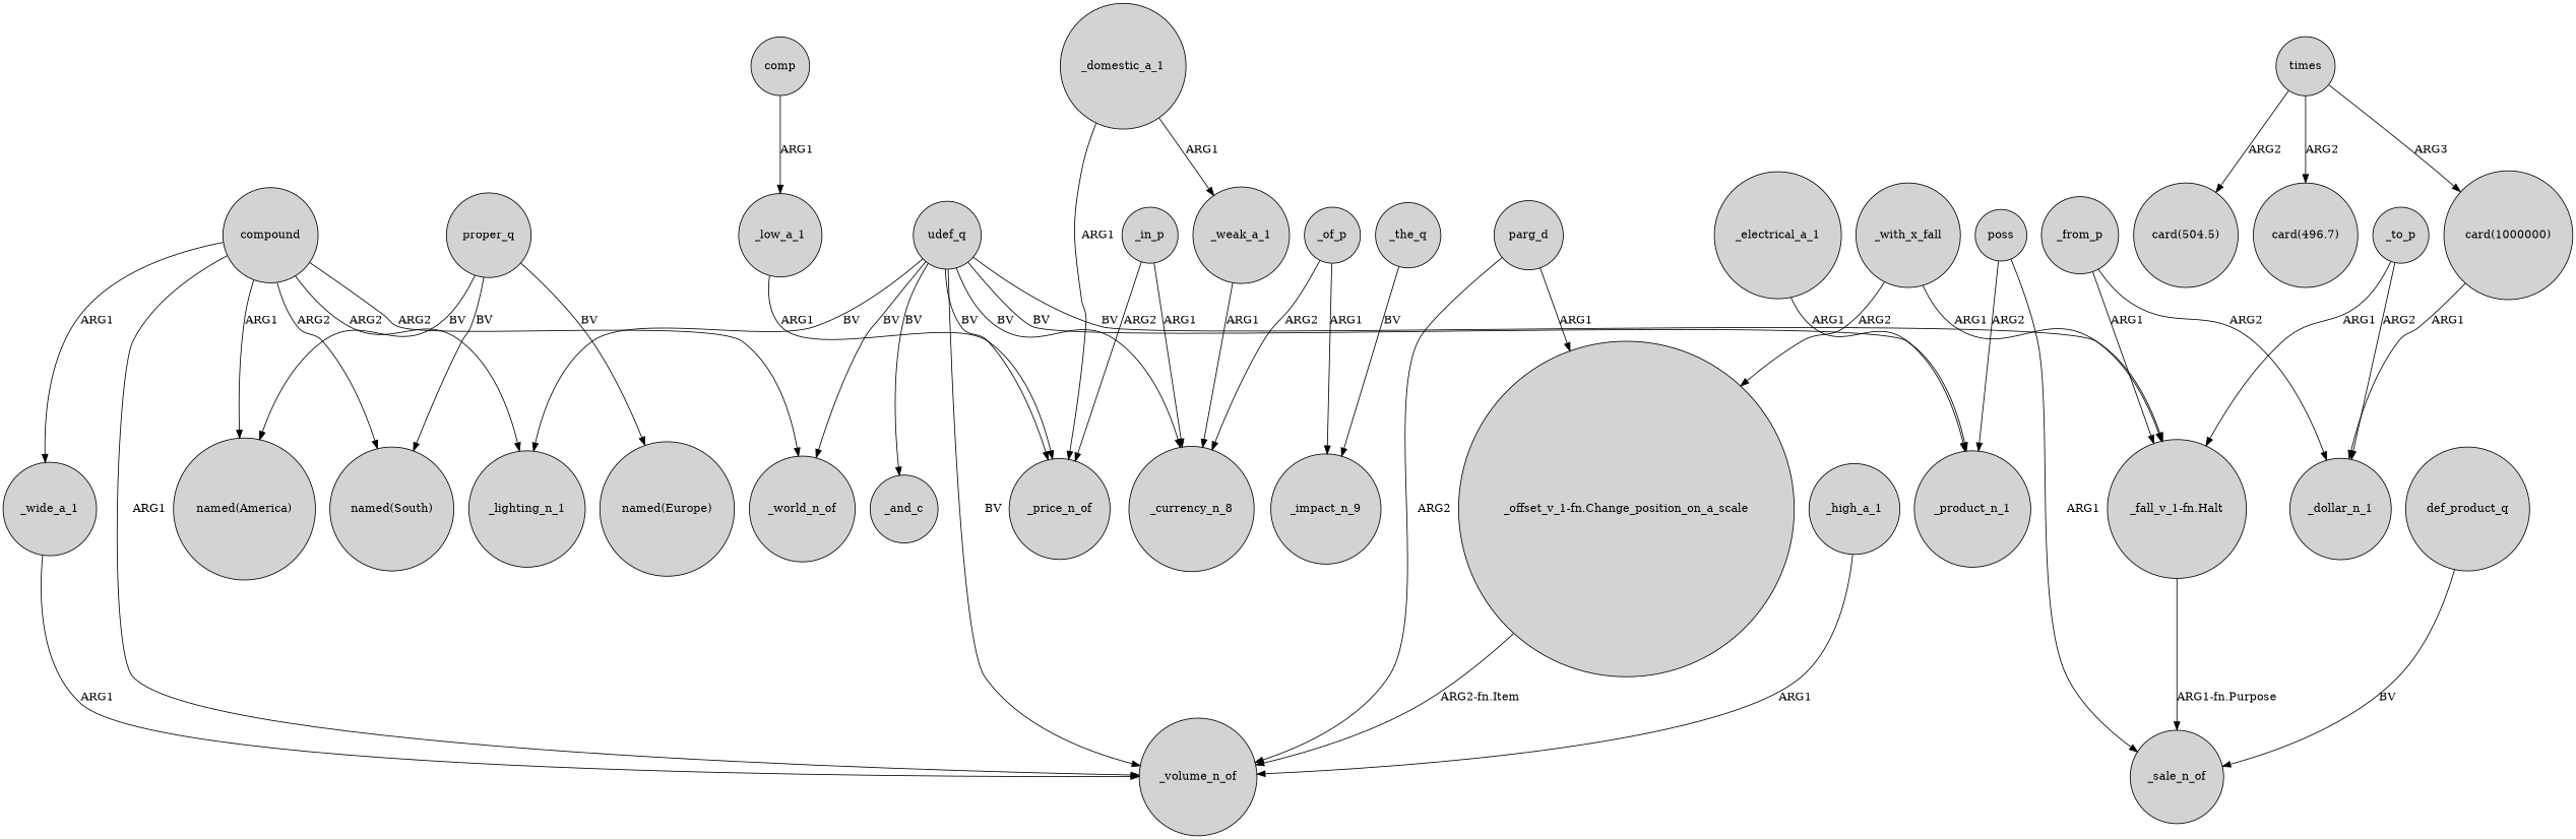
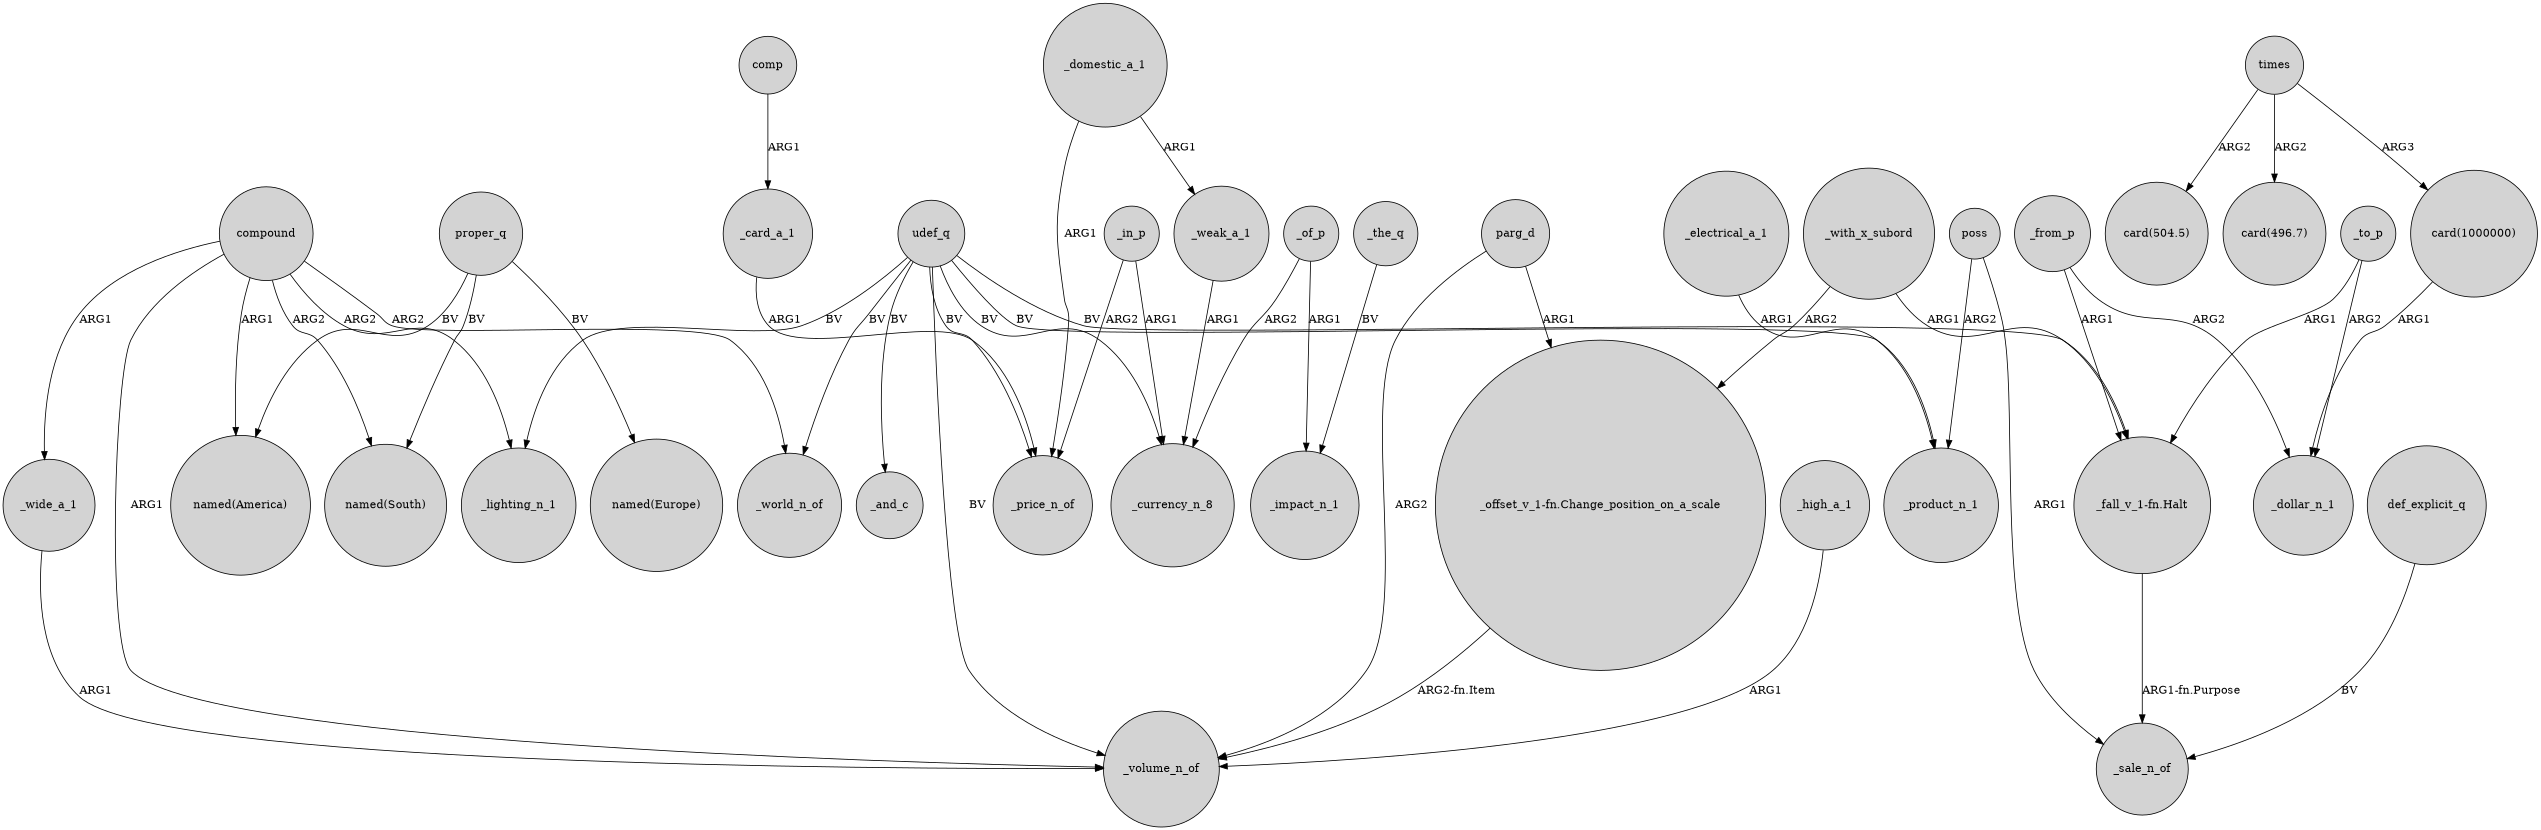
  digraph {
    node [shape=circle style=filled]
    "_offset_v_1-fn.Change_position_on_a_scale"
    _volume_n_of
    compound
    "named(South)"
    _world_n_of
    "named(America)"
    _wide_a_1
    _lighting_n_1
    n9 [label=_currency_n_8]
    _in_p
    _price_n_of
    comp
-   _low_a_1
+   _low_a_1 [label=_card_a_1]
    _weak_a_1
    _high_a_1
    proper_q
    "named(Europe)"
    udef_q
    _and_c
    _product_n_1
    "_fall_v_1-fn.Halt"
    _the_q
-   _impact_n_1 [label=_impact_n_9]
-   _with_x_subord [label=_with_x_fall]
+   _impact_n_1
+   _with_x_subord
    _sale_n_of
    _of_p
    _from_p
    _dollar_n_1
    parg_d
    _to_p
    times
    "card(1000000)"
    "card(504.5)"
    "card(496.7)"
-   def_explicit_q [label=def_product_q]
+   def_explicit_q
    poss
    _domestic_a_1
    _electrical_a_1
    "_offset_v_1-fn.Change_position_on_a_scale" -> _volume_n_of [label="ARG2-fn.Item"]
    compound -> _volume_n_of [label=ARG1]
    compound -> "named(South)" [label=ARG2]
    compound -> _world_n_of [label=ARG2]
    compound -> "named(America)" [label=ARG1]
    compound -> _wide_a_1 [label=ARG1]
    compound -> _lighting_n_1 [label=ARG2]
    _wide_a_1 -> _volume_n_of [label=ARG1]
    _in_p -> n9 [label=ARG1]
    _in_p -> _price_n_of [label=ARG2]
    comp -> _low_a_1 [label=ARG1]
    _low_a_1 -> _price_n_of [label=ARG1]
    _weak_a_1 -> n9 [label=ARG1]
    _high_a_1 -> _volume_n_of [label=ARG1]
    proper_q -> "named(South)" [label=BV]
    proper_q -> "named(America)" [label=BV]
    proper_q -> "named(Europe)" [label=BV]
    udef_q -> _volume_n_of [label=BV]
    udef_q -> _world_n_of [label=BV]
    udef_q -> _lighting_n_1 [label=BV]
    udef_q -> n9 [label=BV]
    udef_q -> _price_n_of [label=BV]
    udef_q -> _and_c [label=BV]
    udef_q -> _product_n_1 [label=BV]
    udef_q -> "_fall_v_1-fn.Halt" [label=BV]
    "_fall_v_1-fn.Halt" -> _sale_n_of [label="ARG1-fn.Purpose"]
    _the_q -> _impact_n_1 [label=BV]
    _with_x_subord -> "_offset_v_1-fn.Change_position_on_a_scale" [label=ARG2]
    _with_x_subord -> "_fall_v_1-fn.Halt" [label=ARG1]
    _of_p -> n9 [label=ARG2]
    _of_p -> _impact_n_1 [label=ARG1]
    _from_p -> "_fall_v_1-fn.Halt" [label=ARG1]
    _from_p -> _dollar_n_1 [label=ARG2]
    parg_d -> "_offset_v_1-fn.Change_position_on_a_scale" [label=ARG1]
    parg_d -> _volume_n_of [label=ARG2]
    _to_p -> "_fall_v_1-fn.Halt" [label=ARG1]
    _to_p -> _dollar_n_1 [label=ARG2]
    times -> "card(1000000)" [label=ARG3]
    times -> "card(504.5)" [label=ARG2]
    times -> "card(496.7)" [label=ARG2]
    "card(1000000)" -> _dollar_n_1 [label=ARG1]
    def_explicit_q -> _sale_n_of [label=BV]
    poss -> _product_n_1 [label=ARG2]
    poss -> _sale_n_of [label=ARG1]
    _domestic_a_1 -> _price_n_of [label=ARG1]
    _domestic_a_1 -> _weak_a_1 [label=ARG1]
    _electrical_a_1 -> _product_n_1 [label=ARG1]
  }
